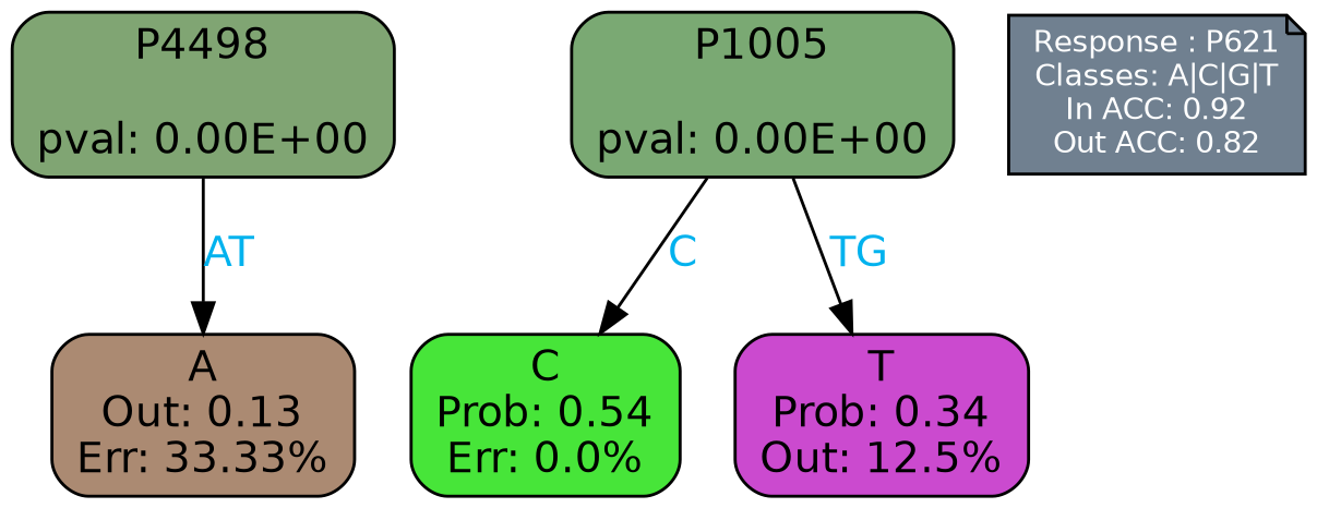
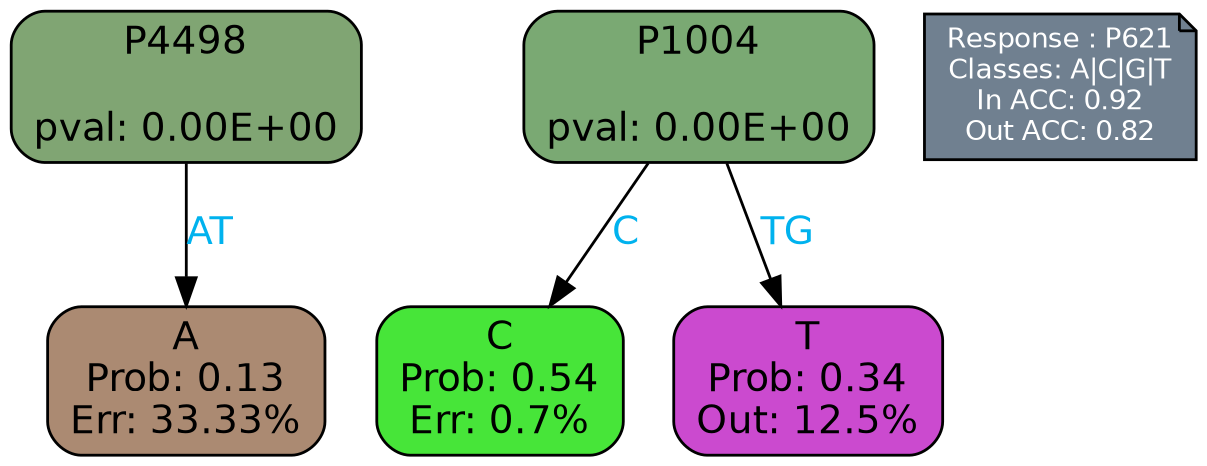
  digraph {
    ranksep=equally
    splines=polylines
    node [color=black fontname=helvetica shape=box style="filled, rounded"]
    edge [fontcolor=deepskyblue2 fontname=helvetica]
-   n1 [fillcolor="#ab8a72" label="A\nOut: 0.13\nErr: 33.33%"]
-   n2 [fillcolor="#47e539" label="C\nProb: 0.54\nErr: 0.0%"]
+   n1 [fillcolor="#ab8a72" label="A\nProb: 0.13\nErr: 33.33%"]
+   n2 [fillcolor="#47e539" label="C\nProb: 0.54\nErr: 0.7%"]
    n3 [fillcolor="#cb4acf" label="T\nProb: 0.34\nOut: 12.5%"]
    n4 [align=left fillcolor=slategray fontcolor=white fontsize=10 label="Response : P621\nClasses: A|C|G|T\nIn ACC: 0.92\nOut ACC: 0.82\n" shape=note style=filled]
    n5 [fillcolor="#80a573" label="P4498\n\npval: 0.00E+00"]
-   n6 [fillcolor="#7aa973" label="P1005\n\npval: 0.00E+00"]
+   n6 [fillcolor="#7aa973" label="P1004\n\npval: 0.00E+00"]
    subgraph sub_1 {
      rank=same
      n1
      n2
      n3
    }
    subgraph sub_2 {
      rank=same
      n4
      n5
    }
    n5 -> n1 [label=AT]
    n6 -> n2 [label=C]
    n6 -> n3 [label=TG]
  }
